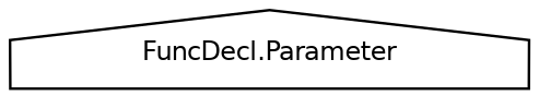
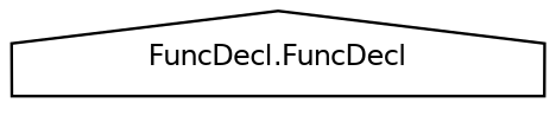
  digraph {
    rankdir=TB
-   n1 [color=black fillcolor=white fontname=Helvetica fontsize=10 height=0.2 label="FuncDecl.Parameter" shape=house style=filled width=0.4]
+   n1 [color=black fillcolor=white fontname=Helvetica fontsize=10 height=0.2 label="FuncDecl.FuncDecl" shape=house style=filled width=0.4]
  }
